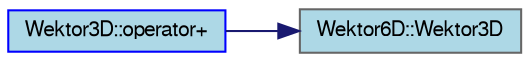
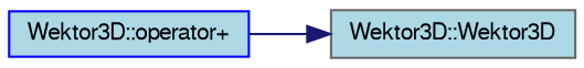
  digraph {
    rankdir=LR
    node [fillcolor=lightblue fontname=FreeSans fontsize=10 shape=record style=filled]
    n1 [color=blue fontcolor=black height=0.2 label="Wektor3D::operator+" width=0.4]
-   n2 [color=gray40 height=0.2 label="Wektor6D::Wektor3D" width=0.4]
+   n2 [color=gray40 height=0.2 label="Wektor3D::Wektor3D" width=0.4]
    n1 -> n2 [color=midnightblue fontname=FreeSans fontsize=10 labelfontname=FreeSans labelfontsize=10 style=solid]
  }
